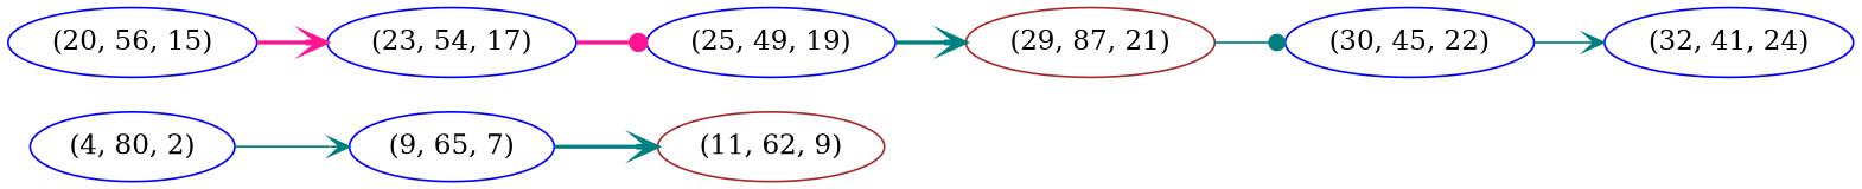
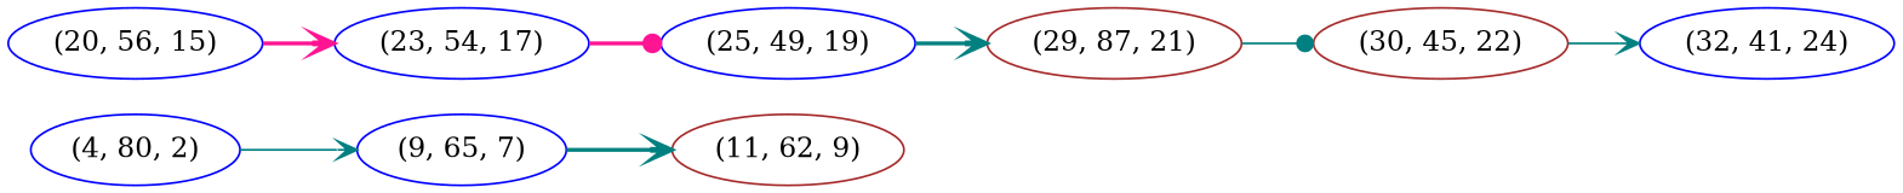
  digraph {
    rankdir=LR
    node [color=blue]
    edge [arrowhead=vee color=teal style=bold]
    "(4, 80, 2)"
    "(9, 65, 7)"
    "(11, 62, 9)" [color=brown]
    "(20, 56, 15)"
    "(23, 54, 17)"
    "(25, 49, 19)"
    n7 [color=brown label="(29, 87, 21)"]
-   "(30, 45, 22)"
+   "(30, 45, 22)" [color=brown]
    "(32, 41, 24)"
    "(4, 80, 2)" -> "(9, 65, 7)" [style=solid]
    "(9, 65, 7)" -> "(11, 62, 9)"
    "(20, 56, 15)" -> "(23, 54, 17)" [color=deeppink]
    "(23, 54, 17)" -> "(25, 49, 19)" [arrowhead=dot color=deeppink]
    "(25, 49, 19)" -> n7
    n7 -> "(30, 45, 22)" [arrowhead=dot style=solid]
    "(30, 45, 22)" -> "(32, 41, 24)" [style=solid]
  }
